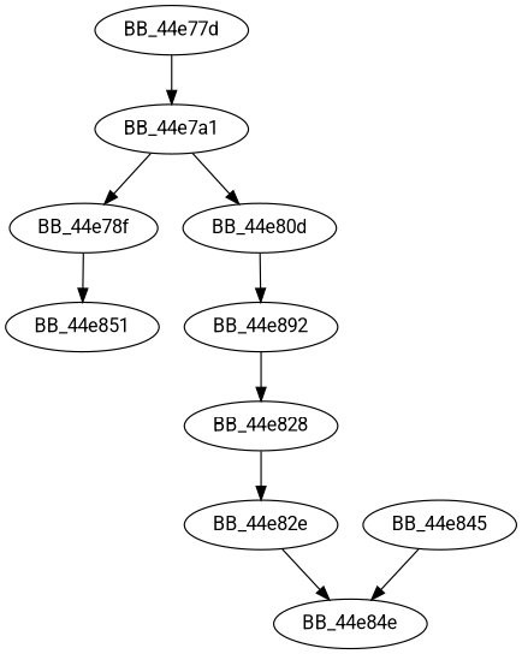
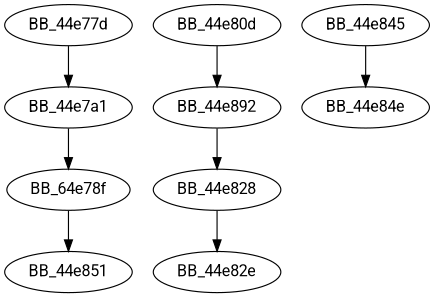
  digraph {
    fontname=Roboto
    node [fontname=Roboto]
    edge [fontname=Roboto]
    BB_44e77d
    BB_44e7a1
-   BB_44e78f
+   BB_44e78f [label=BB_64e78f]
    BB_44e851
    BB_44e80d
    n6 [label=BB_44e892]
    BB_44e828
    BB_44e82e
    BB_44e84e
    BB_44e845
    BB_44e77d -> BB_44e7a1
    BB_44e7a1 -> BB_44e78f
-   BB_44e7a1 -> BB_44e80d
    BB_44e78f -> BB_44e851
    BB_44e80d -> n6
    n6 -> BB_44e828
    BB_44e828 -> BB_44e82e
-   BB_44e82e -> BB_44e84e
    BB_44e845 -> BB_44e84e
  }
